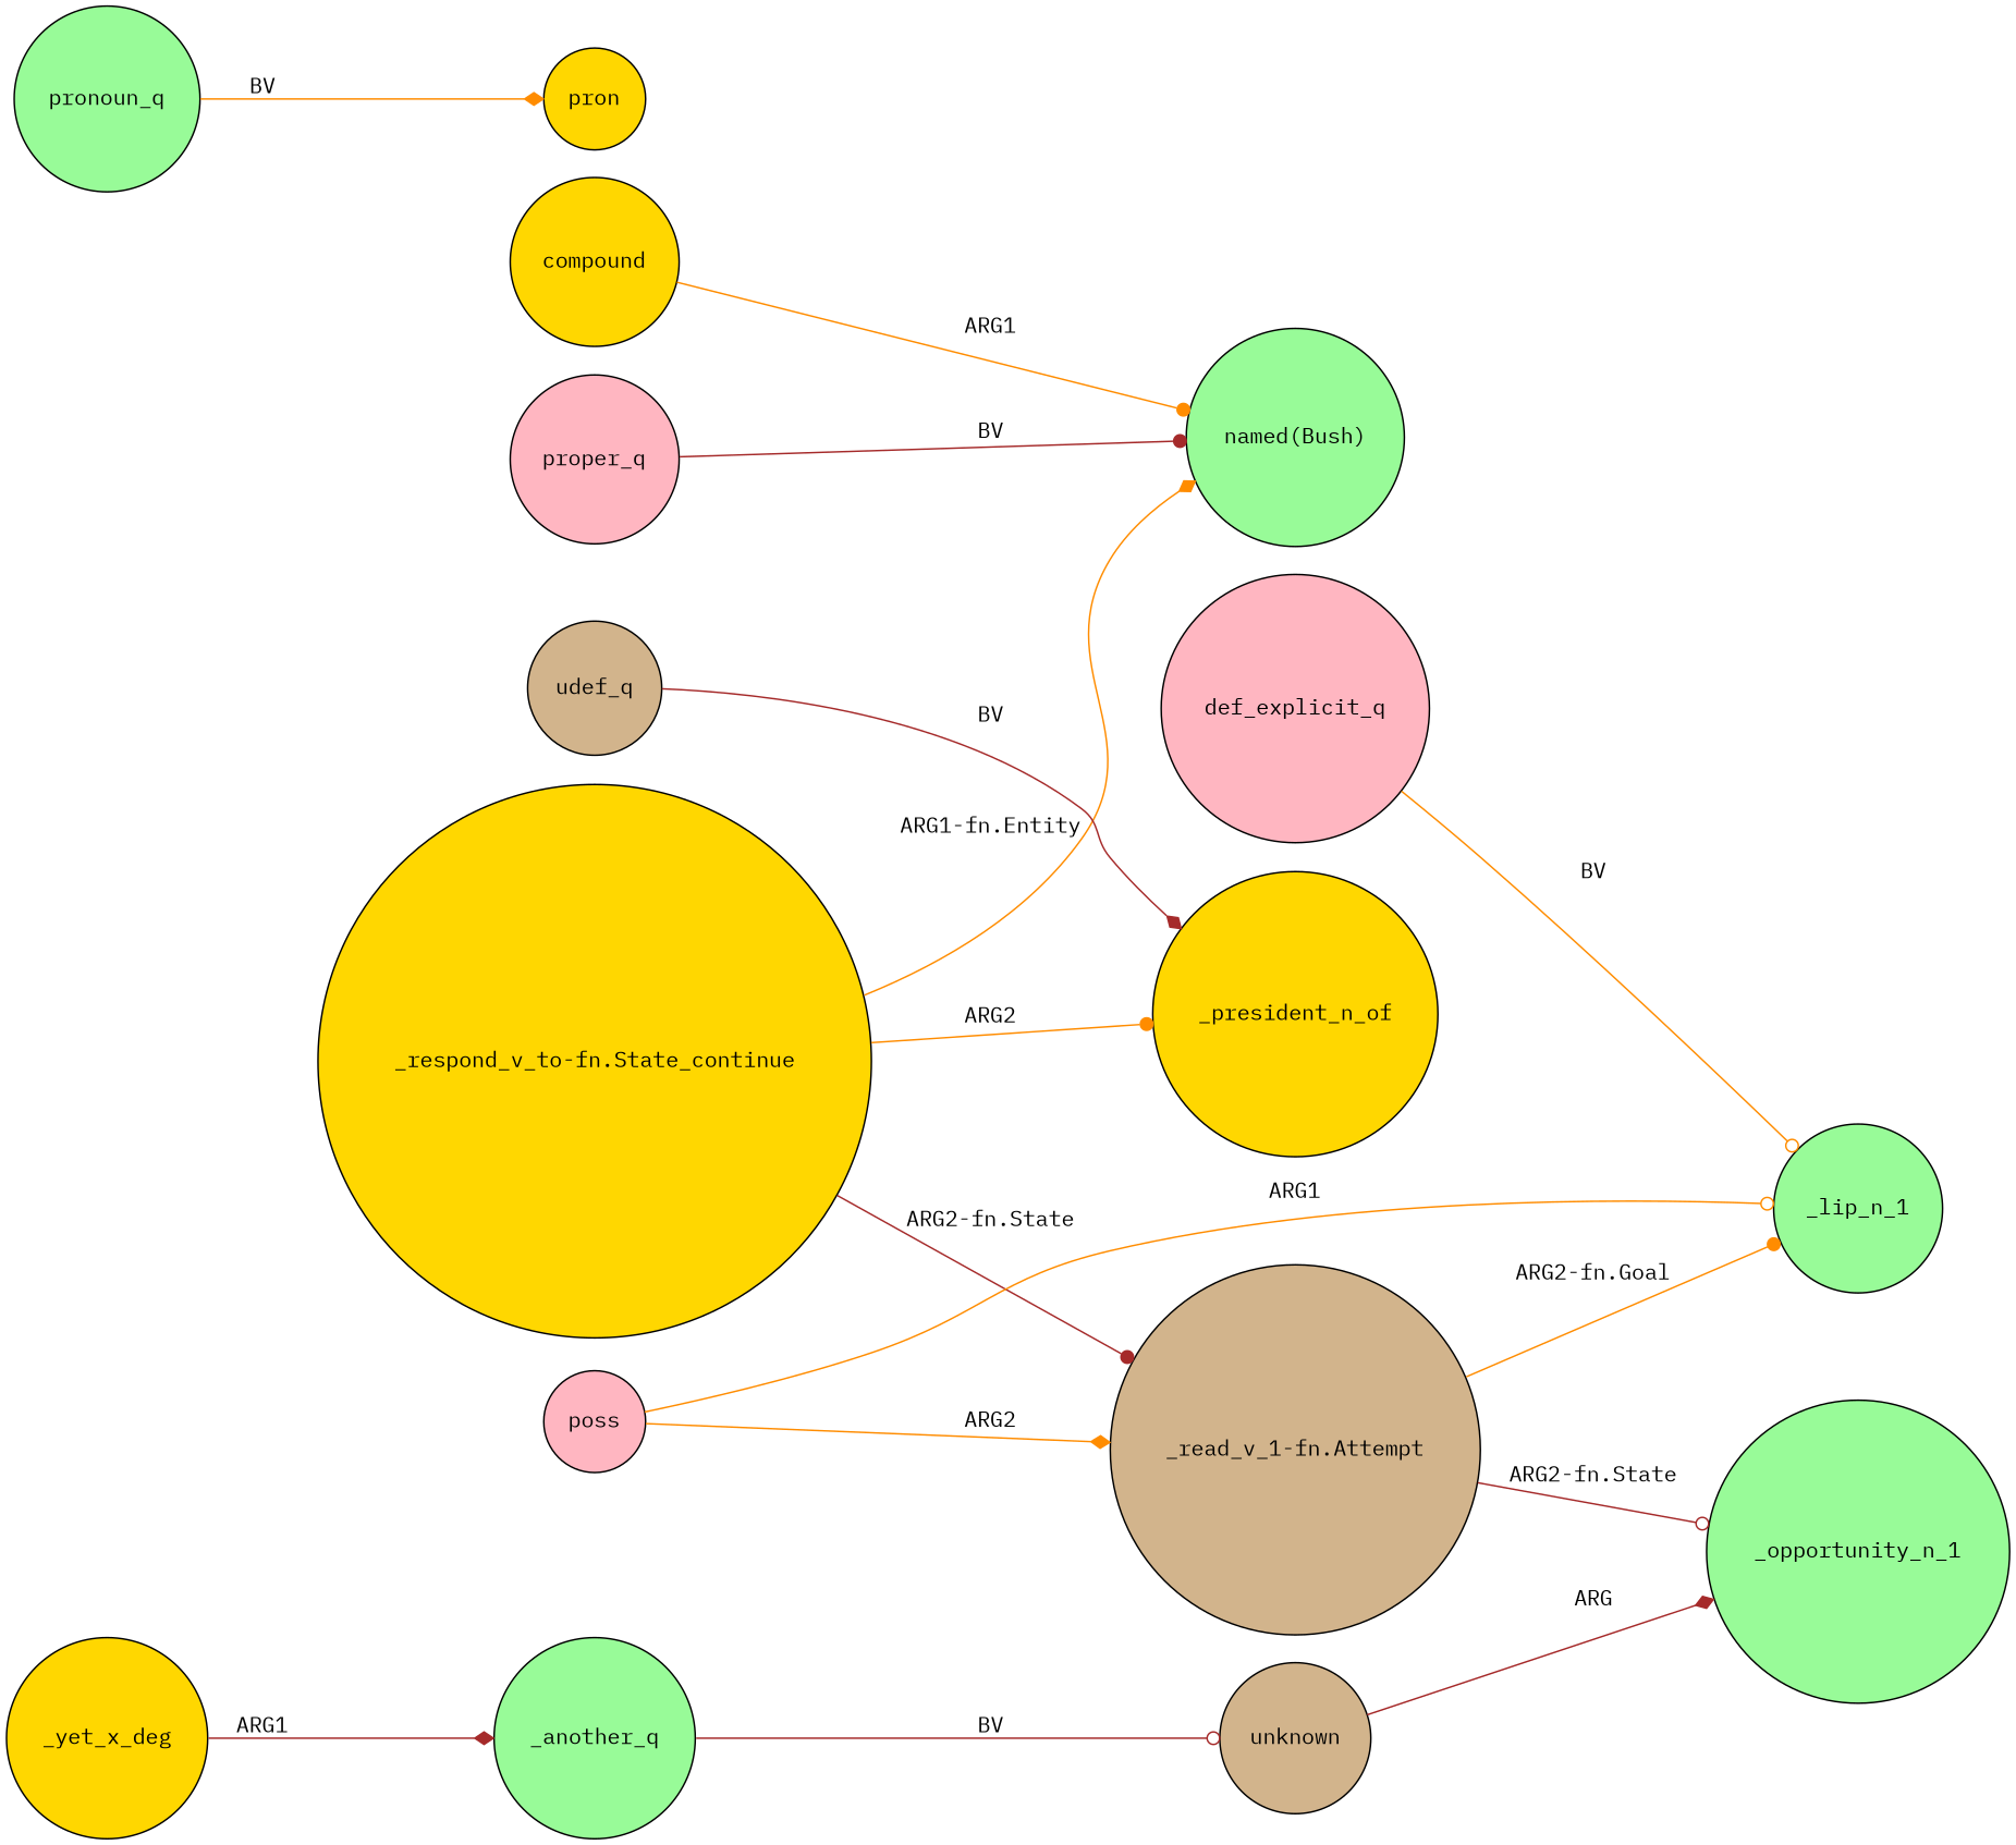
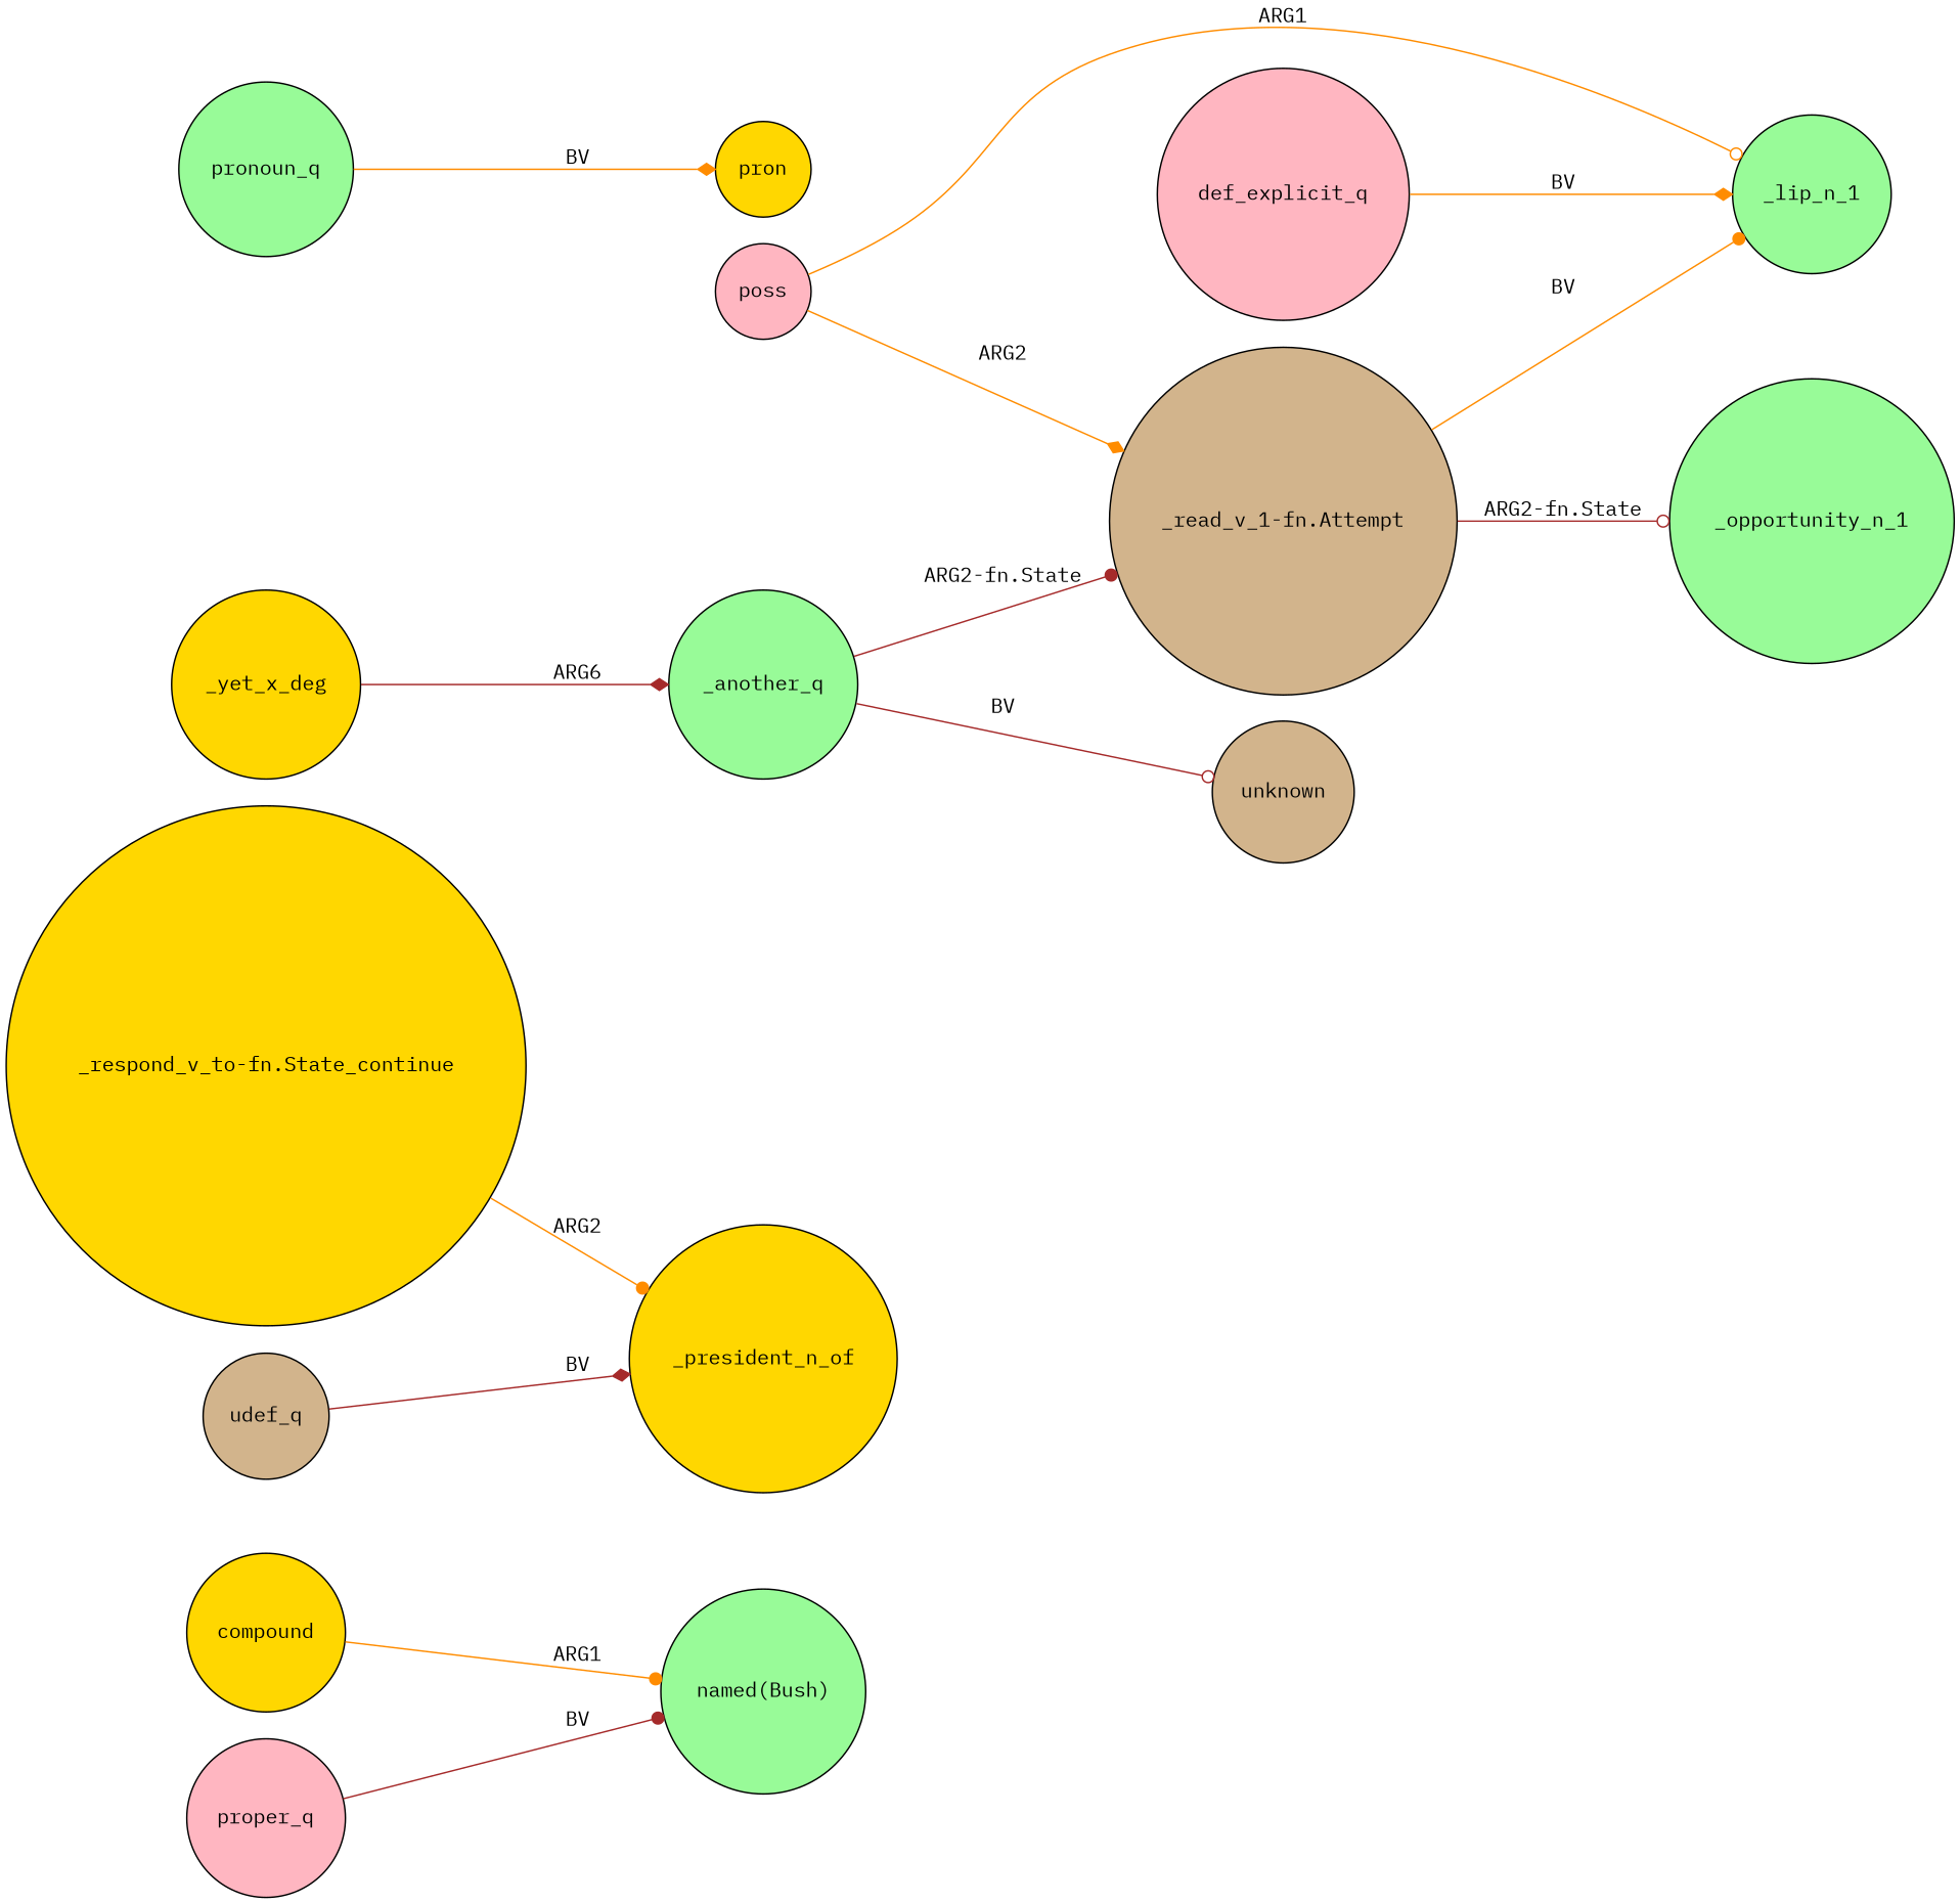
  digraph {
    fontname="IBM Plex Mono"
    rankdir=LR
    node [fillcolor=palegreen fontname="IBM Plex Mono" shape=circle style=filled]
    edge [arrowhead=diamond color=darkorange fontname="IBM Plex Mono"]
    "named(Bush)"
    "_respond_v_to-fn.State_continue" [fillcolor=gold]
    "_read_v_1-fn.Attempt" [fillcolor=tan]
    _president_n_of [fillcolor=gold]
    _opportunity_n_1
    _lip_n_1
    def_explicit_q [fillcolor=lightpink]
    _another_q
    _yet_x_deg [fillcolor=gold]
    unknown [fillcolor=tan]
    compound [fillcolor=gold]
    poss [fillcolor=lightpink]
    udef_q [fillcolor=tan]
    proper_q [fillcolor=lightpink]
    pronoun_q
    pron [fillcolor=gold]
-   "_respond_v_to-fn.State_continue" -> "named(Bush)" [label="ARG1-fn.Entity"]
-   "_respond_v_to-fn.State_continue" -> "_read_v_1-fn.Attempt" [arrowhead=dot color=brown label="ARG2-fn.State"]
+   _another_q -> "_read_v_1-fn.Attempt" [arrowhead=dot color=brown label="ARG2-fn.State"]
    "_respond_v_to-fn.State_continue" -> _president_n_of [arrowhead=dot label=ARG2]
    "_read_v_1-fn.Attempt" -> _opportunity_n_1 [arrowhead=odot color=brown label="ARG2-fn.State"]
-   "_read_v_1-fn.Attempt" -> _lip_n_1 [arrowhead=dot label="ARG2-fn.Goal"]
-   def_explicit_q -> _lip_n_1 [arrowhead=odot label=BV]
+   "_read_v_1-fn.Attempt" -> _lip_n_1 [arrowhead=dot label=BV]
+   def_explicit_q -> _lip_n_1 [label=BV]
    _another_q -> unknown [arrowhead=odot color=brown label=BV]
-   _yet_x_deg -> _another_q [color=brown label=ARG1]
-   unknown -> _opportunity_n_1 [color=brown label=ARG]
+   _yet_x_deg -> _another_q [color=brown label=ARG6]
    compound -> "named(Bush)" [arrowhead=dot label=ARG1]
    poss -> "_read_v_1-fn.Attempt" [label=ARG2]
    poss -> _lip_n_1 [arrowhead=odot label=ARG1]
    udef_q -> _president_n_of [color=brown label=BV]
    proper_q -> "named(Bush)" [arrowhead=dot color=brown label=BV]
    pronoun_q -> pron [label=BV]
  }
